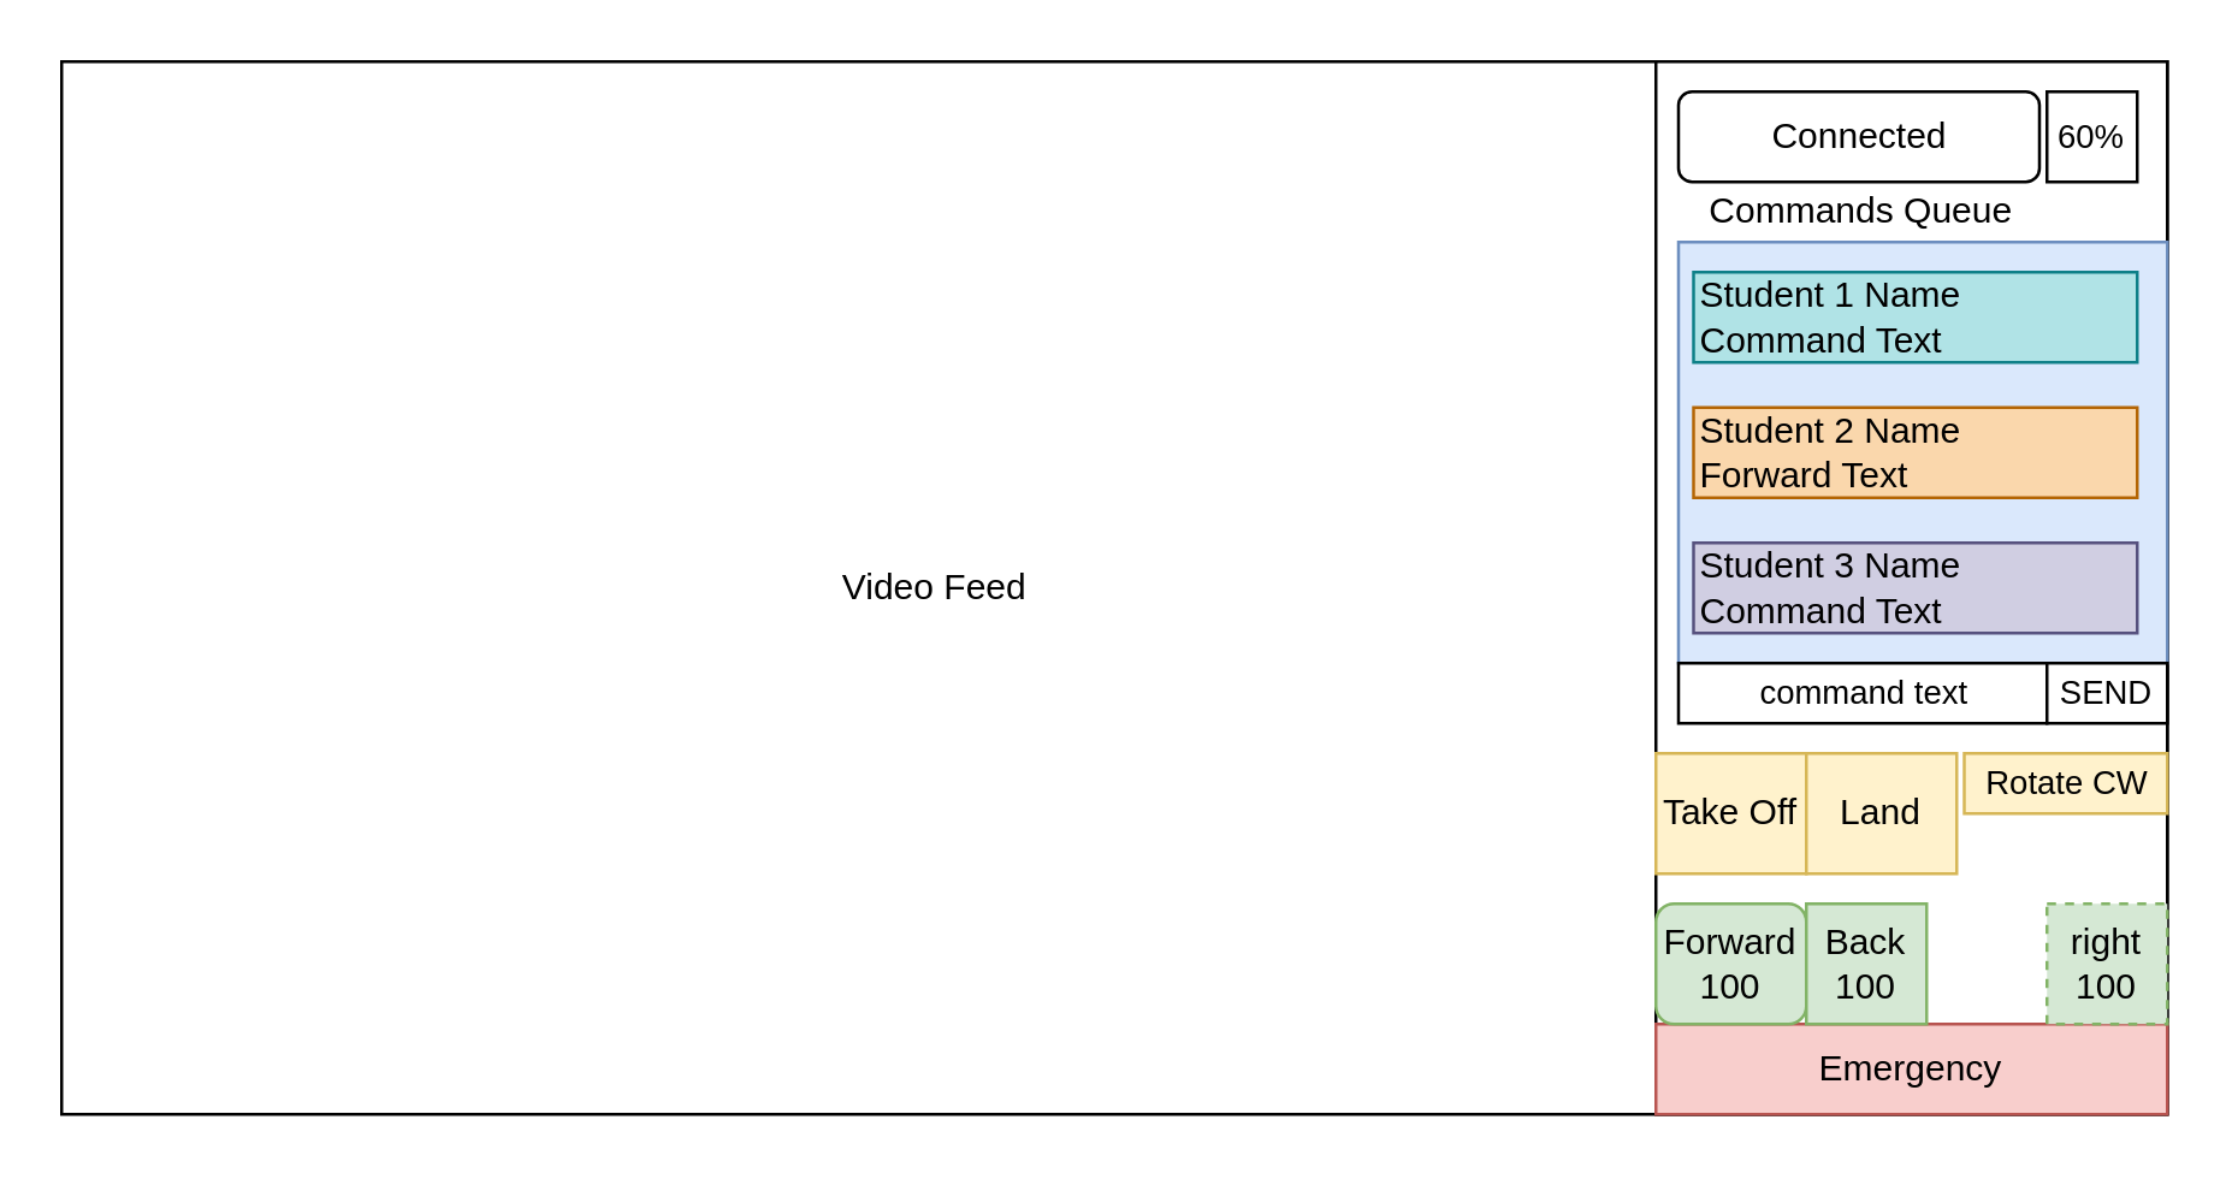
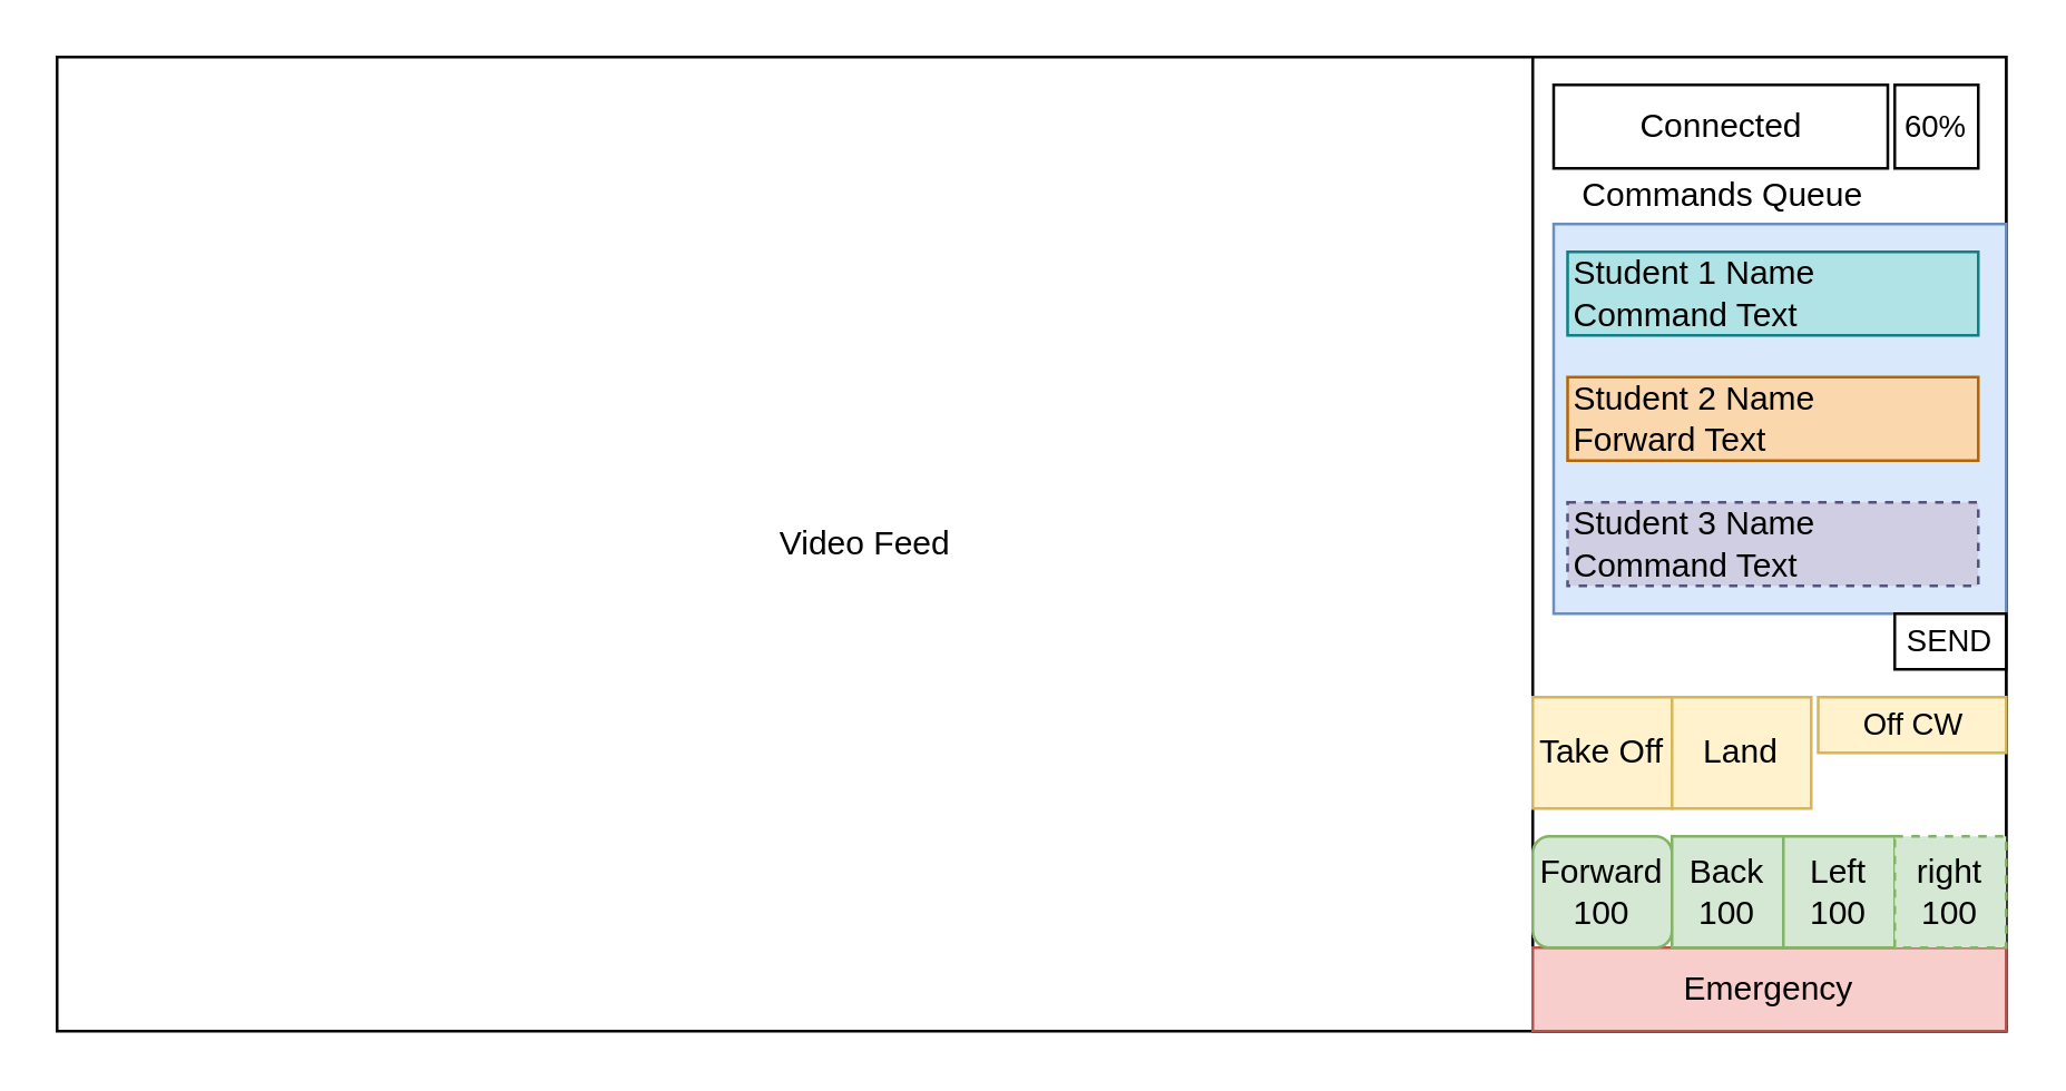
  <mxCell id="0" />
  <mxCell id="1" parent="0" />
  <mxCell id="2" value="" style="rounded=0;whiteSpace=wrap;html=1;" vertex="1" parent="1"><mxGeometry x="20" y="20" width="700" height="350" as="geometry" /></mxCell>
  <mxCell id="3" value="" style="rounded=0;whiteSpace=wrap;html=1;strokeWidth=1;" vertex="1" parent="1"><mxGeometry x="550" y="20" width="170" height="350" as="geometry" /></mxCell>
  <mxCell id="4" value="Video Feed" style="text;html=1;align=center;verticalAlign=middle;resizable=0;points=[];autosize=1;" vertex="1" parent="1"><mxGeometry x="270" y="185" width="80" height="20" as="geometry" /></mxCell>
- <mxCell id="5" value="Connected" style="whiteSpace=wrap;html=1;rounded=1;" vertex="1" parent="1"><mxGeometry x="557.5" y="30" width="120" height="30" as="geometry" /></mxCell>
+ <mxCell id="5" value="Connected" style="rounded=0;whiteSpace=wrap;html=1;" vertex="1" parent="1"><mxGeometry x="557.5" y="30" width="120" height="30" as="geometry" /></mxCell>
  <mxCell id="6" value="" style="rounded=0;whiteSpace=wrap;html=1;fillColor=#dae8fc;strokeColor=#6c8ebf;" vertex="1" parent="1"><mxGeometry x="557.5" y="80" width="162.5" height="140" as="geometry" /></mxCell>
  <mxCell id="7" value="Student 1 Name&lt;br&gt;Command Text" style="rounded=0;whiteSpace=wrap;html=1;align=left;fillColor=#b0e3e6;strokeColor=#0e8088;" vertex="1" parent="1"><mxGeometry x="562.5" y="90" width="147.5" height="30" as="geometry" /></mxCell>
  <mxCell id="8" value="Student 2 Name&lt;br&gt;Forward Text" style="rounded=0;whiteSpace=wrap;html=1;align=left;fillColor=#fad7ac;strokeColor=#b46504;" vertex="1" parent="1"><mxGeometry x="562.5" y="135" width="147.5" height="30" as="geometry" /></mxCell>
- <mxCell id="9" value="Student 3 Name&lt;br&gt;Command Text" style="rounded=0;whiteSpace=wrap;html=1;align=left;fillColor=#d0cee2;strokeColor=#56517e;" vertex="1" parent="1"><mxGeometry x="562.5" y="180" width="147.5" height="30" as="geometry" /></mxCell>
+ <mxCell id="9" value="Student 3 Name&lt;br&gt;Command Text" style="rounded=0;whiteSpace=wrap;html=1;align=left;fillColor=#d0cee2;strokeColor=#56517e;dashed=1;" vertex="1" parent="1"><mxGeometry x="562.5" y="180" width="147.5" height="30" as="geometry" /></mxCell>
  <mxCell id="10" value="Commands Queue" style="text;html=1;align=center;verticalAlign=middle;resizable=0;points=[];autosize=1;" vertex="1" parent="1"><mxGeometry x="557.5" y="60" width="120" height="20" as="geometry" /></mxCell>
  <mxCell id="11" value="Emergency" style="rounded=0;whiteSpace=wrap;html=1;align=center;fillColor=#f8cecc;strokeColor=#b85450;" vertex="1" parent="1"><mxGeometry x="550" y="340" width="170" height="30" as="geometry" /></mxCell>
  <mxCell id="12" value="Take Off" style="rounded=0;whiteSpace=wrap;html=1;align=center;fillColor=#fff2cc;strokeColor=#d6b656;" vertex="1" parent="1"><mxGeometry x="550" y="250" width="50" height="40" as="geometry" /></mxCell>
  <mxCell id="13" value="Land" style="rounded=0;whiteSpace=wrap;html=1;align=center;fillColor=#fff2cc;strokeColor=#d6b656;" vertex="1" parent="1"><mxGeometry x="600" y="250" width="50" height="40" as="geometry" /></mxCell>
  <mxCell id="14" value="Forward 100" style="whiteSpace=wrap;html=1;align=center;fillColor=#d5e8d4;strokeColor=#82b366;rounded=1;" vertex="1" parent="1"><mxGeometry x="550" y="300" width="50" height="40" as="geometry" /></mxCell>
  <mxCell id="15" value="Back 100" style="whiteSpace=wrap;html=1;align=center;fillColor=#d5e8d4;strokeColor=#82b366;" vertex="1" parent="1"><mxGeometry x="600" y="300" width="40" height="40" as="geometry" /></mxCell>
+ <mxCell id="16" value="Left&lt;br&gt;100" style="whiteSpace=wrap;html=1;align=center;fillColor=#d5e8d4;strokeColor=#82b366;" vertex="1" parent="1"><mxGeometry x="640" y="300" width="40" height="40" as="geometry" /></mxCell>
  <mxCell id="17" value="right&lt;br&gt;100" style="whiteSpace=wrap;html=1;align=center;fillColor=#d5e8d4;strokeColor=#82b366;dashed=1;" vertex="1" parent="1"><mxGeometry x="680" y="300" width="40" height="40" as="geometry" /></mxCell>
- <mxCell id="18" value="Rotate CW" style="rounded=0;whiteSpace=wrap;html=1;align=center;fillColor=#fff2cc;strokeColor=#d6b656;fontSize=11;" vertex="1" parent="1"><mxGeometry x="652.5" y="250" width="67.5" height="20" as="geometry" /></mxCell>
- <mxCell id="19" value="command text" style="rounded=0;whiteSpace=wrap;html=1;strokeWidth=1;fontSize=11;align=center;" vertex="1" parent="1"><mxGeometry x="557.5" y="220" width="122.5" height="20" as="geometry" /></mxCell>
+ <mxCell id="18" value="Off CW" style="rounded=0;whiteSpace=wrap;html=1;align=center;fillColor=#fff2cc;strokeColor=#d6b656;fontSize=11;" vertex="1" parent="1"><mxGeometry x="652.5" y="250" width="67.5" height="20" as="geometry" /></mxCell>
  <mxCell id="20" value="SEND" style="rounded=0;whiteSpace=wrap;html=1;strokeWidth=1;fontSize=11;align=center;" vertex="1" parent="1"><mxGeometry x="680" y="220" width="40" height="20" as="geometry" /></mxCell>
  <mxCell id="21" value="60%" style="rounded=0;whiteSpace=wrap;html=1;strokeWidth=1;fontSize=11;align=center;" vertex="1" parent="1"><mxGeometry x="680" y="30" width="30" height="30" as="geometry" /></mxCell>
